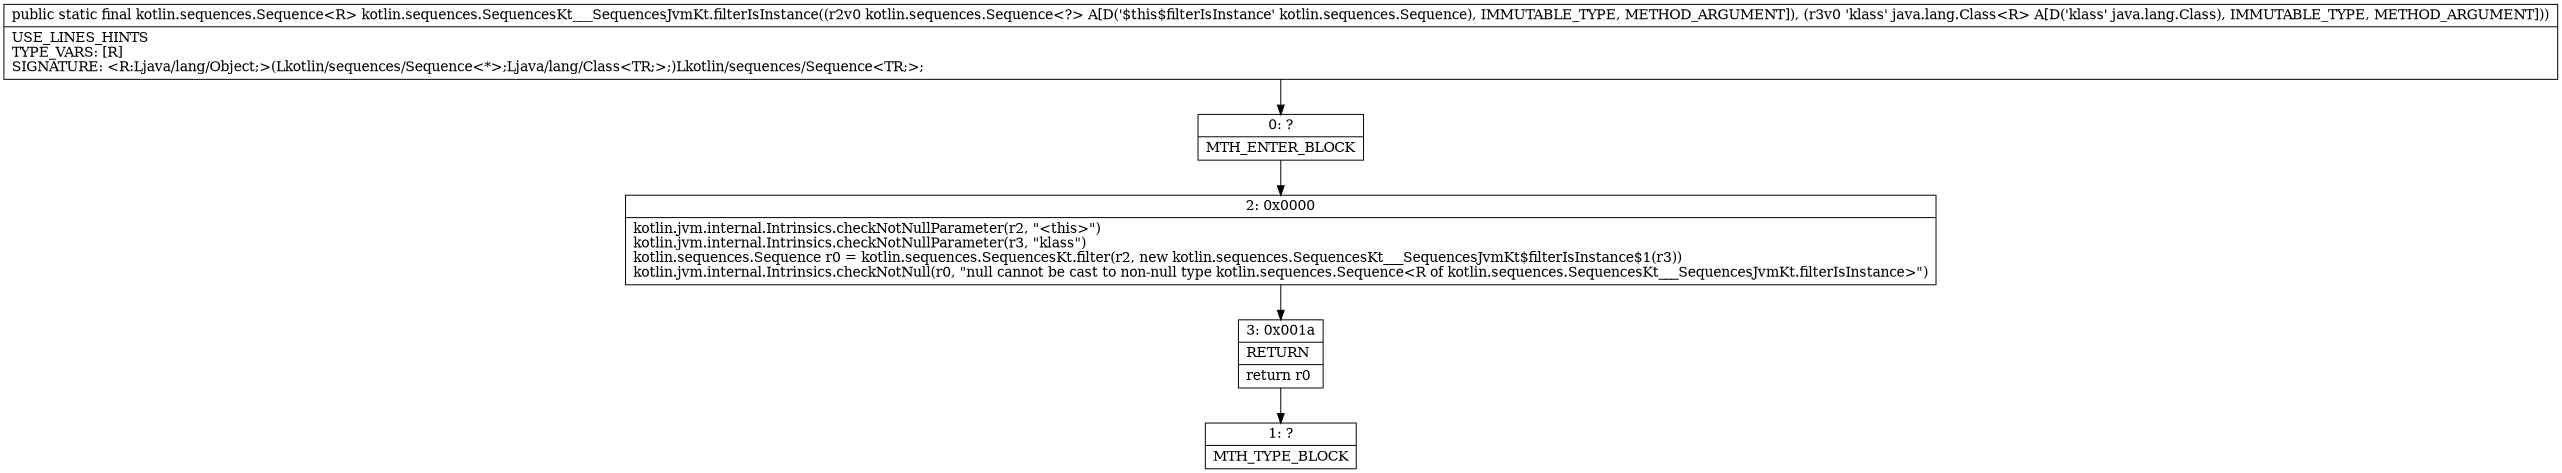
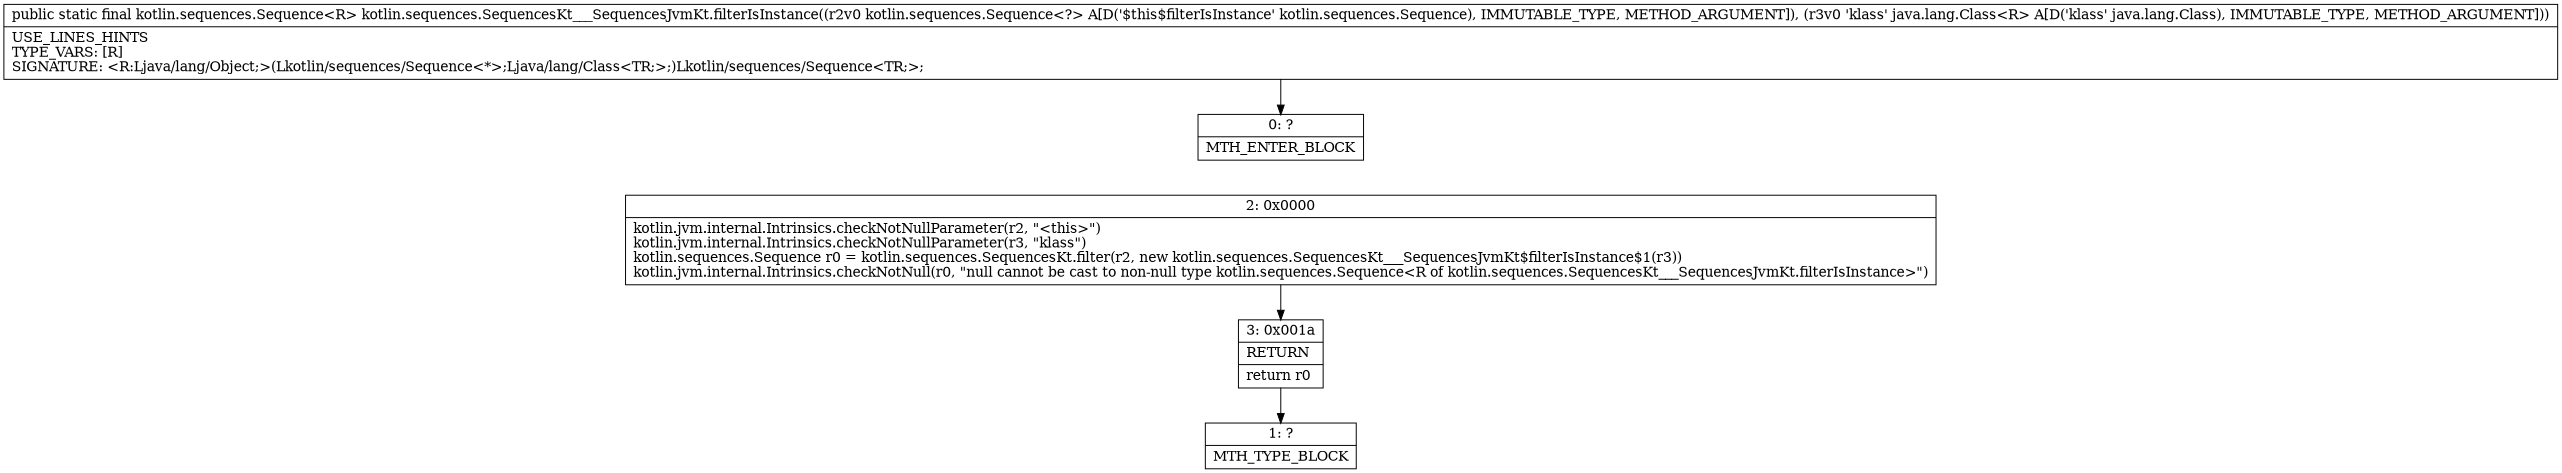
  digraph {
    node [shape=record]
    n1 [label="{0\:\ ?|MTH_ENTER_BLOCK\l}"]
    n2 [label="{2\:\ 0x0000|kotlin.jvm.internal.Intrinsics.checkNotNullParameter(r2, \"\<this\>\")\lkotlin.jvm.internal.Intrinsics.checkNotNullParameter(r3, \"klass\")\lkotlin.sequences.Sequence r0 = kotlin.sequences.SequencesKt.filter(r2, new kotlin.sequences.SequencesKt___SequencesJvmKt$filterIsInstance$1(r3))\lkotlin.jvm.internal.Intrinsics.checkNotNull(r0, \"null cannot be cast to non\-null type kotlin.sequences.Sequence\<R of kotlin.sequences.SequencesKt___SequencesJvmKt.filterIsInstance\>\")\l}"]
    n3 [label="{3\:\ 0x001a|RETURN\l|return r0\l}"]
    n4 [label="{1\:\ ?|MTH_TYPE_BLOCK\l}"]
    n5 [label="{public static final kotlin.sequences.Sequence\<R\> kotlin.sequences.SequencesKt___SequencesJvmKt.filterIsInstance((r2v0 kotlin.sequences.Sequence\<?\> A[D('$this$filterIsInstance' kotlin.sequences.Sequence), IMMUTABLE_TYPE, METHOD_ARGUMENT]), (r3v0 'klass' java.lang.Class\<R\> A[D('klass' java.lang.Class), IMMUTABLE_TYPE, METHOD_ARGUMENT]))  | USE_LINES_HINTS\lTYPE_VARS: [R]\lSIGNATURE: \<R:Ljava\/lang\/Object;\>(Lkotlin\/sequences\/Sequence\<*\>;Ljava\/lang\/Class\<TR;\>;)Lkotlin\/sequences\/Sequence\<TR;\>;\l}"]
-   n1 -> n2
    n2 -> n3
    n3 -> n4
    n5 -> n1
  }
